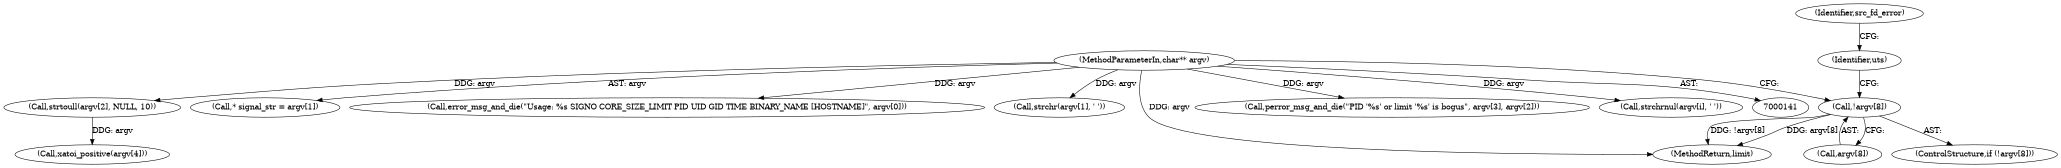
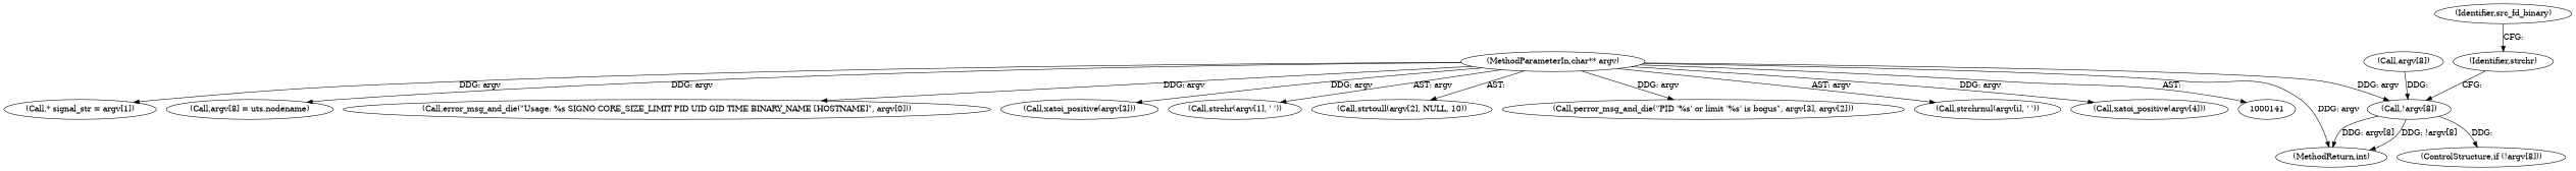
  digraph {
    n1 [label="(Call,!argv[8])"]
    n2 [label="(ControlStructure,if (!argv[8]))"]
-   n3 [label="(MethodReturn,limit)"]
+   n3 [label="(MethodReturn,int)"]
    n4 [label="(Call,argv[8])"]
    n5 [label="(MethodParameterIn,char** argv)"]
    n6 [label="(Call,* signal_str = argv[1])"]
+   n7 [label="(Call,argv[8] = uts.nodename)"]
    n8 [label="(Call,error_msg_and_die(\"Usage: %s SIGNO CORE_SIZE_LIMIT PID UID GID TIME BINARY_NAME [HOSTNAME]\", argv[0]))"]
+   n9 [label="(Call,xatoi_positive(argv[3]))"]
    n10 [label="(Call,strchr(argv[1], ' '))"]
    n11 [label="(Call,strtoull(argv[2], NULL, 10))"]
    n12 [label="(Call,perror_msg_and_die(\"PID '%s' or limit '%s' is bogus\", argv[3], argv[2]))"]
    n13 [label="(Call,strchrnul(argv[i], ' '))"]
    n14 [label="(Call,xatoi_positive(argv[4]))"]
-   1000141 [label=7000141]
-   n16 [label="(Identifier,uts)"]
-   n17 [label="(Identifier,src_fd_error)"]
-   n1 -> n2 [label="AST: "]
+   1000141
+   n16 [label="(Identifier,strchr)"]
+   n17 [label="(Identifier,src_fd_binary)"]
+   n1 -> n2 [label="DDG: "]
    n1 -> n3 [label="DDG: argv[8]"]
    n1 -> n3 [label="DDG: !argv[8]"]
-   n1 -> n4 [label="CFG: "]
-   n4 -> n1 [label="AST: "]
-   n5 -> n1 [label="CFG: "]
+   n4 -> n1 [label="DDG: "]
+   n5 -> n1 [label="DDG: argv"]
    n5 -> n3 [label="DDG: argv"]
-   n5 -> n6 [label="AST: argv"]
+   n5 -> n6 [label="DDG: argv"]
+   n5 -> n7 [label="DDG: argv"]
    n5 -> n8 [label="DDG: argv"]
-   n5 -> n10 [label="DDG: argv"]
-   n5 -> n11 [label="DDG: argv"]
+   n5 -> n9 [label="DDG: argv"]
+   n5 -> n10 [label="AST: argv"]
+   n5 -> n11 [label="AST: "]
    n5 -> n12 [label="DDG: argv"]
-   n5 -> n13 [label="DDG: argv"]
-   n11 -> n14 [label="DDG: argv"]
+   n5 -> n13 [label="AST: argv"]
+   n5 -> n14 [label="DDG: argv"]
    n5 -> 1000141 [label="AST: "]
    n16 -> n1 [label="CFG: "]
    n17 -> n16 [label="CFG: "]
  }
